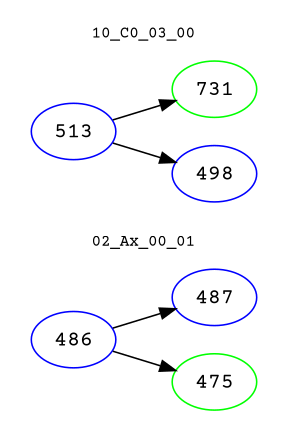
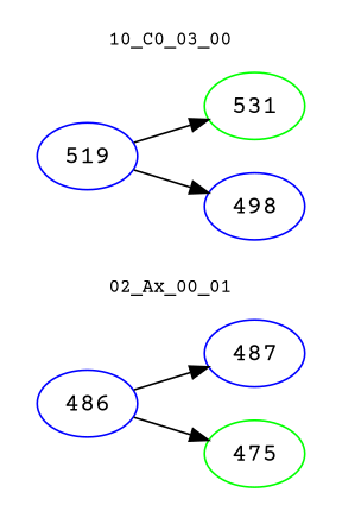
  digraph {
    fontname="Courier Prime"
    rankdir=LR
    node [color=blue fontname="Courier Prime"]
    edge [color=black fontname="Courier Prime"]
    n1 [label=486]
    n2 [color=green label=475]
    n3 [label=487]
-   n4 [label=513]
+   n4 [label=519]
    n5 [label=498]
-   n6 [color=green label=731]
+   n6 [color=green label=531]
    subgraph cluster_1 {
      color=white
      fontsize=10
      label="02_Ax_00_01"
      n1
      n2
      n3
    }
    subgraph cluster_2 {
      color=white
      fontsize=10
      label="10_C0_03_00"
      n4
      n5
      n6
    }
    n1 -> n2
    n1 -> n3
    n4 -> n5
    n4 -> n6
  }
